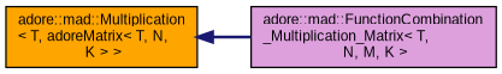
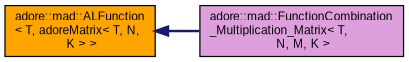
  digraph {
    rankdir=LR
    fontname="Liberation Sans"
    node [color=black fontname="Liberation Sans" fontsize=10 shape=record style=filled]
-   n1 [fillcolor=orange height=0.2 label="adore::mad::Multiplication\l\< T, adoreMatrix\< T, N,\l K \> \>" width=0.4]
+   n1 [fillcolor=orange height=0.2 label="adore::mad::ALFunction\l\< T, adoreMatrix\< T, N,\l K \> \>" width=0.4]
    n2 [fillcolor=plum height=0.2 label="adore::mad::FunctionCombination\l_Multiplication_Matrix\< T,\l N, M, K \>" width=0.4]
    n1 -> n2 [color=midnightblue dir=back fontname="Liberation Sans" fontsize=10 labelfontname=Helvetica labelfontsize=10 style=bold]
  }
